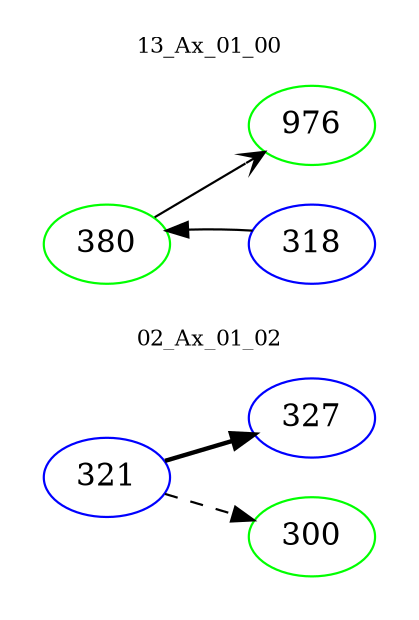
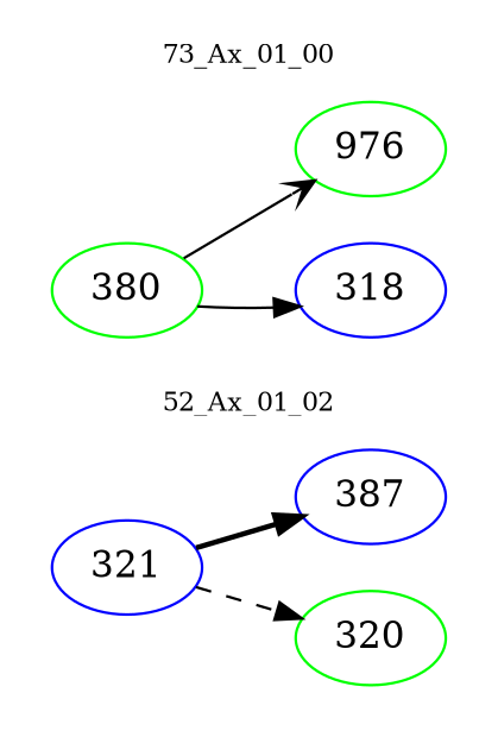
  digraph {
    rankdir=LR
    node [color=blue]
    edge [arrowhead=normal color=black style=solid]
    n1 [label=321]
-   n2 [color=green label=300]
-   n3 [label=327]
+   n2 [color=green label=320]
+   n3 [label=387]
    n4 [color=green label=380]
    n5 [label=318]
    n6 [color=green label=976]
    subgraph cluster_1 {
      color=white
      fontsize=10
-     label="02_Ax_01_02"
+     label="52_Ax_01_02"
      n1
      n2
      n3
    }
    subgraph cluster_2 {
      color=white
      fontsize=10
-     label="13_Ax_01_00"
+     label="73_Ax_01_00"
      n4
      n5
      n6
    }
    n1 -> n2 [style=dashed]
    n1 -> n3 [style=bold]
-   n5 -> n4
+   n4 -> n5
    n4 -> n6 [arrowhead=vee]
  }
